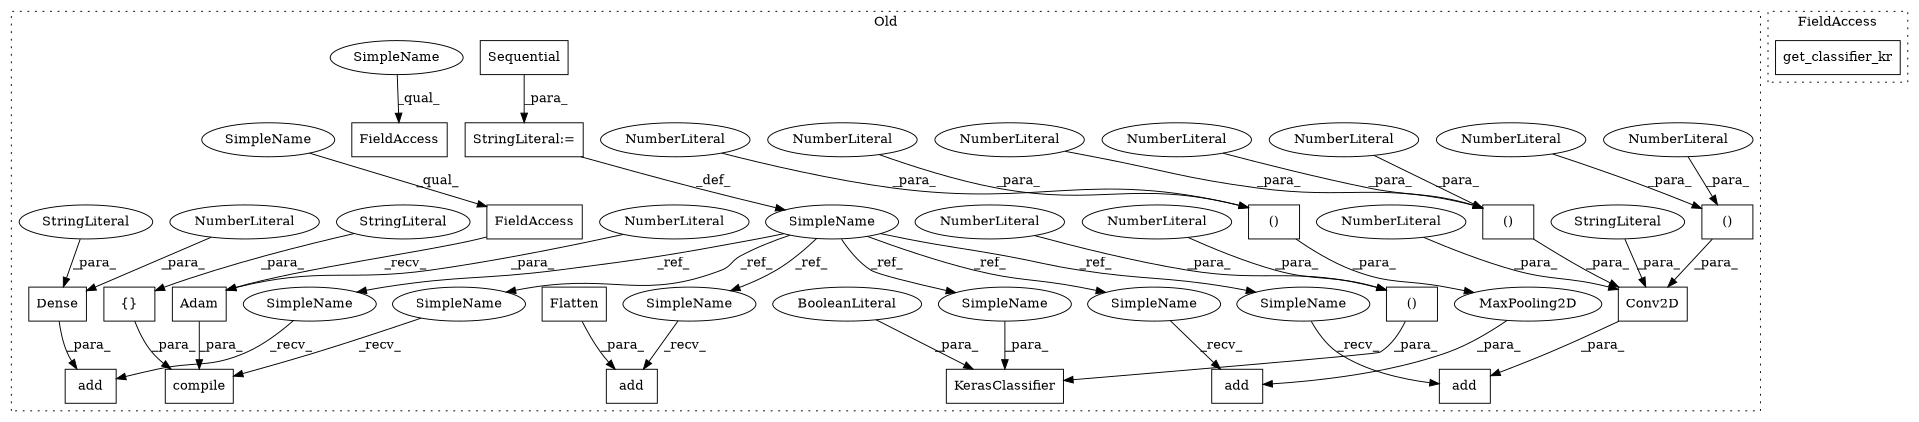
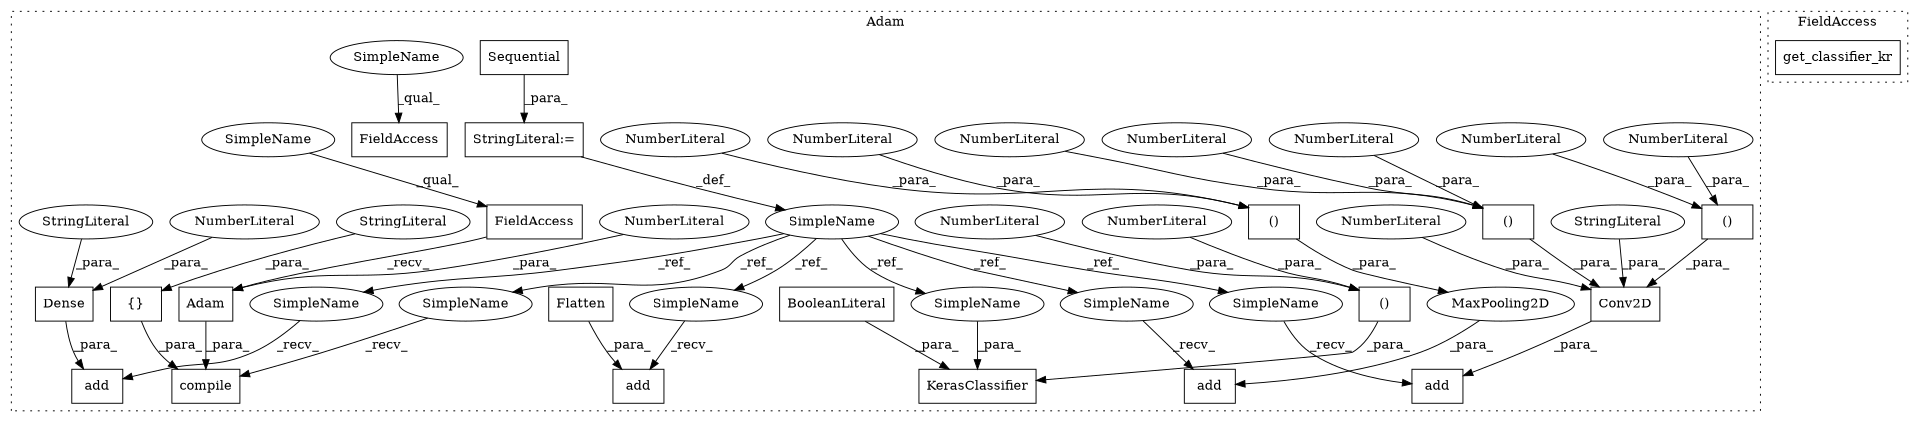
  digraph {
    node [a=32 l=5 s=4607 shape=ellipse]
    n1 [l="5,1" label=Adam s="4525,4535" shape=box]
    n2 [a=34 label=NumberLiteral s=4530]
    n3 [l="8,1" label=compile s="4495,4561" shape=box]
    n4 [a=42 label=SimpleName s=4210]
    n5 [l="16,1" label=KerasClassifier s="4580,4629" shape=box]
    n6 [l="4,1" label=add s="4240,4320" shape=box]
    n7 [a=106 l=15 label="()" shape=box]
    n8 [l="4,1" label=add s="4333,4372" shape=box]
    n9 [a=106 l=31 label="()" s=4287 shape=box]
    n10 [l="4,1" label=add s="4385,4398" shape=box]
    n11 [a=106 l=15 label="()" s=4355 shape=box]
    n12 [l="4,1" label=add s="4411,4434" shape=box]
    n13 [a=34 l=1 label=NumberLiteral s=4621]
    n14 [a=34 l=1 label=NumberLiteral]
    n15 [a=34 l=1 label=NumberLiteral s=4317]
    n16 [a=34 l=1 label=NumberLiteral s=4355]
    n17 [a=34 l=2 label=NumberLiteral s=4287]
    n18 [a=34 l=1 label=NumberLiteral s=4369]
    n19 [l="7,2" label=Conv2D s="4244,4318" shape=box]
    n20 [a=34 l=1 label=NumberLiteral s=4251]
    n21 [a=4 l="1,1" label="{}" s="4549,4560" shape=box]
    n22 [l="6,1" label=Dense s="4415,4433" shape=box]
    n23 [l=12 label=Sequential s=4216 shape=box]
    n24 [l="18,2" label=MaxPooling2D s="4337,4370"]
    n25 [a=22 l=16 label=FieldAccess s=4508 shape=box]
    n26 [a=22 l=12 label=FieldAccess s=4446 shape=box]
    n27 [l=9 label=Flatten s=4389 shape=box]
-   n28 [a=9 label=BooleanLiteral s=4624]
+   n28 [a=9 label=BooleanLiteral s=4624 shape=box]
    n29 [a=7 l=1 label="StringLiteral:=" s=4215 shape=box]
    n30 [a=45 l=9 label=StringLiteral s=4424]
    n31 [a=45 l=6 label=StringLiteral s=4275]
    n32 [a=45 l=10 label=StringLiteral s=4550]
    n33 [a=106 l=15 label="()" s=4258 shape=box]
    n34 [a=34 l=2 label=NumberLiteral s=4302]
    n35 [a=34 l=1 label=NumberLiteral s=4272]
    n36 [a=34 l=2 label=NumberLiteral s=4421]
    n37 [a=34 l=1 label=NumberLiteral s=4258]
    n38 [a=42 label=SimpleName s=4234]
    n39 [a=42 label=SimpleName s=4327]
    n40 [a=42 label=SimpleName s=4489]
    n41 [a=42 label=SimpleName s=4379]
    n42 [a=42 label=SimpleName s=4405]
    n43 [a=42 label=SimpleName s=4596]
    n44 [a=42 label=SimpleName s=4446]
    n45 [a=42 label=SimpleName s=4508]
    n46 [l="18,1" label=get_classifier_kr s="3447,3470" shape=box]
    subgraph cluster_1 {
-     label=Old
+     label=Adam
      style=dotted
      n1
      n2
      n3
      n4
      n5
      n6
      n7
      n8
      n9
      n10
      n11
      n12
      n13
      n14
      n15
      n16
      n17
      n18
      n19
      n20
      n21
      n22
      n23
      n24
      n25
      n26
      n27
      n28
      n29
      n30
      n31
      n32
      n33
      n34
      n35
      n36
      n37
      n38
      n39
      n40
      n41
      n42
      n43
      n44
      n45
    }
    subgraph cluster_2 {
      label=FieldAccess
      style=dotted
      n46
    }
    n1 -> n3 [label=_para_]
    n2 -> n1 [label=_para_]
    n4 -> n38 [label=_ref_]
    n4 -> n39 [label=_ref_]
    n4 -> n40 [label=_ref_]
    n4 -> n41 [label=_ref_]
    n4 -> n42 [label=_ref_]
    n4 -> n43 [label=_ref_]
    n7 -> n5 [label=_para_]
    n9 -> n19 [label=_para_]
    n11 -> n24 [label=_para_]
    n13 -> n7 [label=_para_]
    n14 -> n7 [label=_para_]
    n15 -> n9 [label=_para_]
    n16 -> n11 [label=_para_]
    n17 -> n9 [label=_para_]
    n18 -> n11 [label=_para_]
    n19 -> n6 [label=_para_]
    n20 -> n19 [label=_para_]
    n21 -> n3 [label=_para_]
    n22 -> n12 [label=_para_]
    n23 -> n29 [label=_para_]
    n24 -> n8 [label=_para_]
    n25 -> n1 [label=_recv_]
    n27 -> n10 [label=_para_]
    n28 -> n5 [label=_para_]
    n29 -> n4 [label=_def_]
    n30 -> n22 [label=_para_]
    n31 -> n19 [label=_para_]
    n32 -> n21 [label=_para_]
    n33 -> n19 [label=_para_]
    n34 -> n9 [label=_para_]
    n35 -> n33 [label=_para_]
    n36 -> n22 [label=_para_]
    n37 -> n33 [label=_para_]
    n38 -> n6 [label=_recv_]
    n39 -> n8 [label=_recv_]
    n40 -> n3 [label=_recv_]
    n41 -> n10 [label=_recv_]
    n42 -> n12 [label=_recv_]
    n43 -> n5 [label=_para_]
    n44 -> n26 [label=_qual_]
    n45 -> n25 [label=_qual_]
  }
